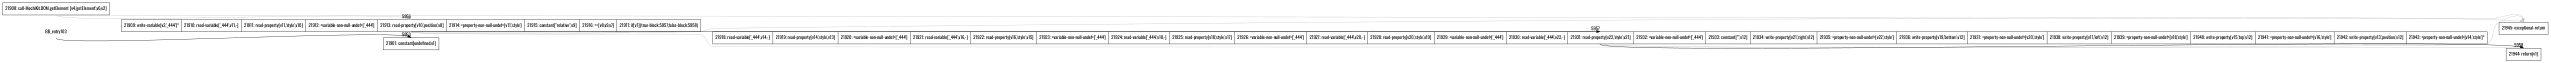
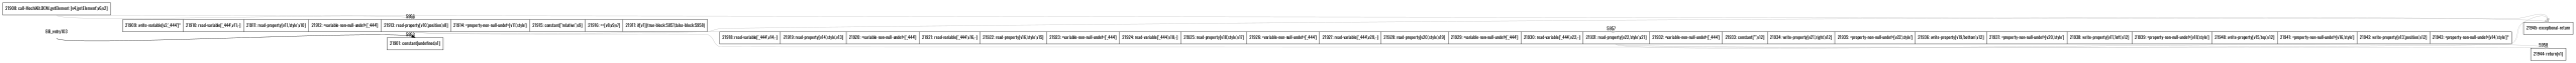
  digraph {
    fontname=Oswald
    rankdir=LR
    node [fontname=Oswald shape=record]
    edge [fontname=Oswald headport=n tailport=s color=gray]
    n1 [label=BB_entry103 shape=none]
    n2 [label="{21901: constant[undefined,v1]}"]
    n3 [label="{21908: call-MochiKit.DOM.getElement [v4,'getElement',v6,v2]}"]
    n4 [label="{21945: exceptional-return}"]
    n5 [label="{21909: write-variable[v2,'_444']*|21910: read-variable['_444',v11,-]|21911: read-property[v11,'style',v10]|21912: \<variable-non-null-undef\>['_444']|21913: read-property[v10,'position',v8]|21914: \<property-non-null-undef\>[v11,'style']|21915: constant[\"relative\",v9]|21916: ==[v8,v9,v7]|21917: if[v7](true-block:5957,false-block:5958)}"]
    n6 [label="{21918: read-variable['_444',v14,-]|21919: read-property[v14,'style',v13]|21920: \<variable-non-null-undef\>['_444']|21921: read-variable['_444',v16,-]|21922: read-property[v16,'style',v15]|21923: \<variable-non-null-undef\>['_444']|21924: read-variable['_444',v18,-]|21925: read-property[v18,'style',v17]|21926: \<variable-non-null-undef\>['_444']|21927: read-variable['_444',v20,-]|21928: read-property[v20,'style',v19]|21929: \<variable-non-null-undef\>['_444']|21930: read-variable['_444',v22,-]|21931: read-property[v22,'style',v21]|21932: \<variable-non-null-undef\>['_444']|21933: constant[\"\",v12]|21934: write-property[v21,'right',v12]|21935: \<property-non-null-undef\>[v22,'style']|21936: write-property[v19,'bottom',v12]|21937: \<property-non-null-undef\>[v20,'style']|21938: write-property[v17,'left',v12]|21939: \<property-non-null-undef\>[v18,'style']|21940: write-property[v15,'top',v12]|21941: \<property-non-null-undef\>[v16,'style']|21942: write-property[v13,'position',v12]|21943: \<property-non-null-undef\>[v14,'style']*}"]
    n7 [label="{21944: return[v1]}"]
    n1 -> n2 [headlabel="    5953" color=""]
    n3 -> n4
    n3 -> n5 [headlabel="      5956"]
    n5 -> n4
-   n5 -> n6 [headlabel="      5957" color=""]
+   n5 -> n6 [headlabel="      5957"]
    n5 -> n7 [headlabel="      5958"]
    n6 -> n4
-   n6 -> n7 [color=""]
+   n6 -> n7
  }
